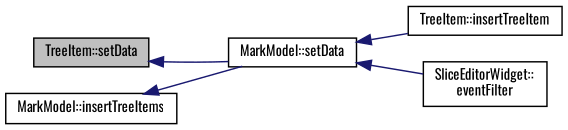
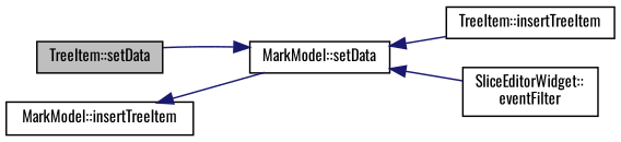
  digraph {
    fontname=Oswald
    rankdir=LR
    node [color=black fillcolor=white fontname=Oswald fontsize=10 shape=record style=filled]
    edge [color=midnightblue dir=back fontname=Oswald fontsize=10 labelfontname=Helvetica labelfontsize=10 style=solid]
    n1 [fillcolor=grey75 fontcolor=black height=0.2 label="TreeItem::setData" width=0.4]
    n2 [height=0.2 label="MarkModel::setData" width=0.4]
    n3 [height=0.2 label="TreeItem::insertTreeItem" width=0.4]
    n4 [height=0.2 label="SliceEditorWidget::\leventFilter" width=0.4]
-   n5 [height=0.2 label="MarkModel::insertTreeItems" width=0.4]
-   n1 -> n2
+   n5 [height=0.2 label="MarkModel::insertTreeItem" width=0.4]
+   n2 -> n1
    n2 -> n3
    n2 -> n4
    n5 -> n2
  }
